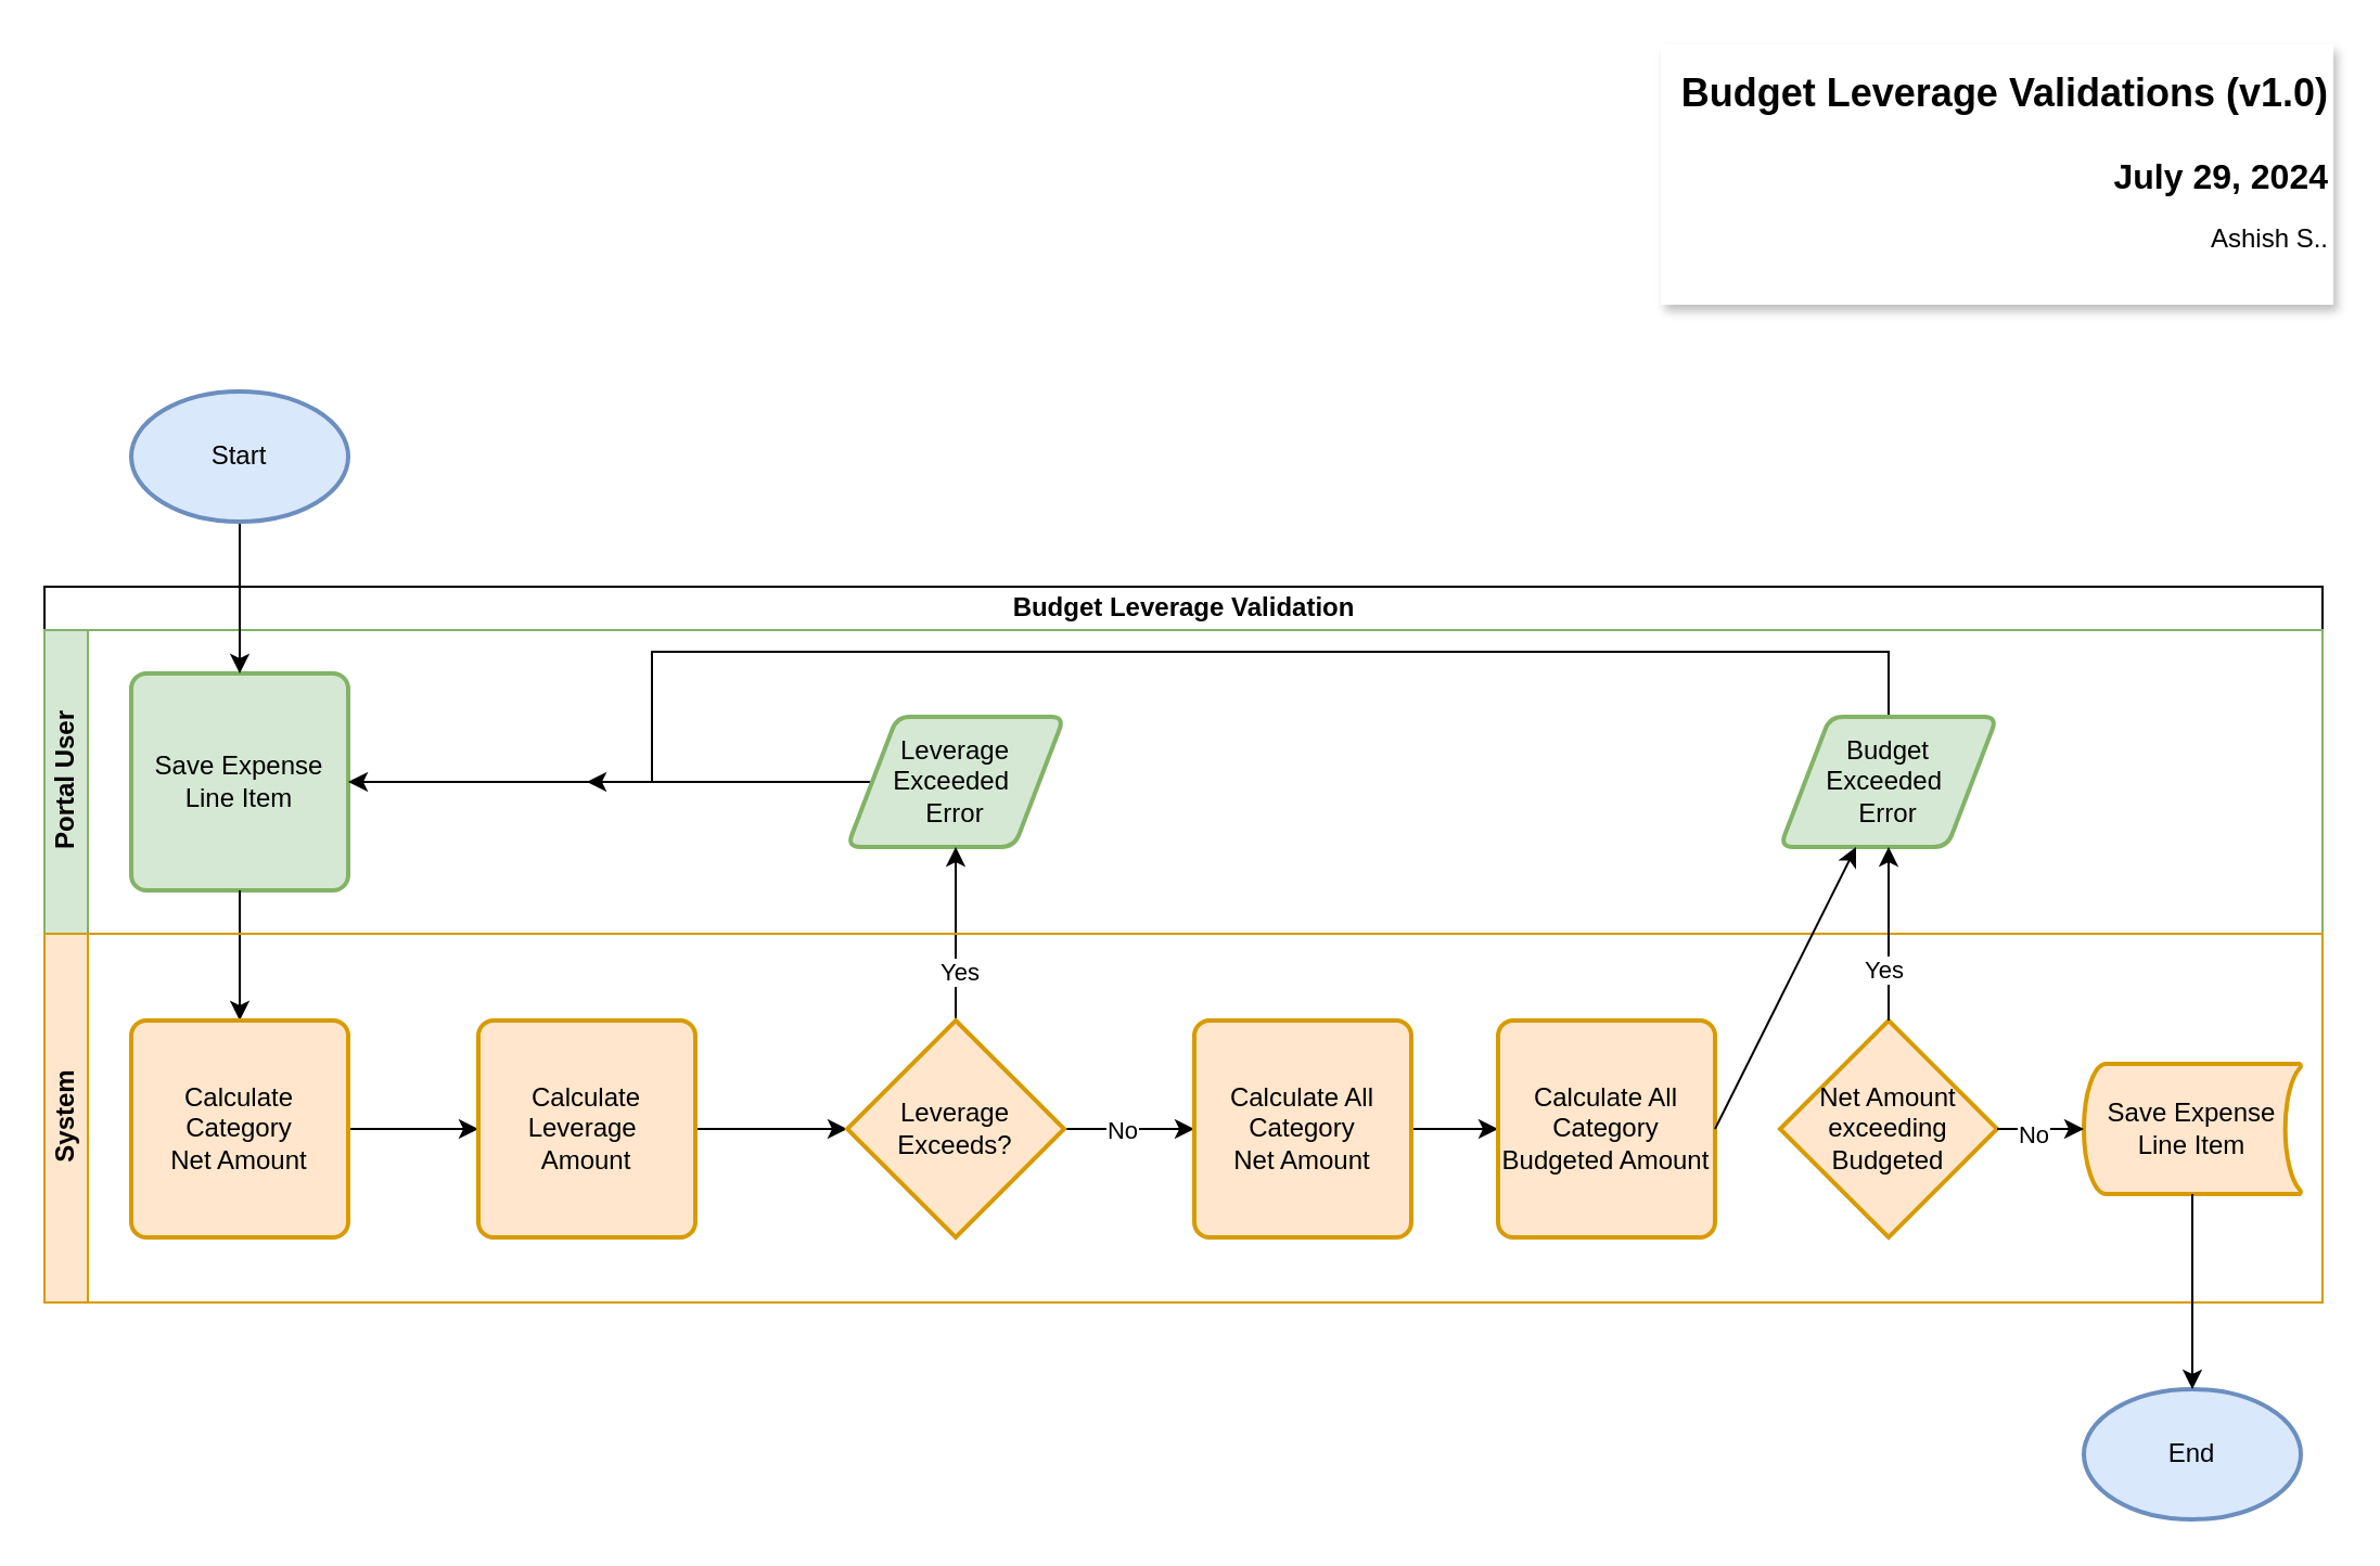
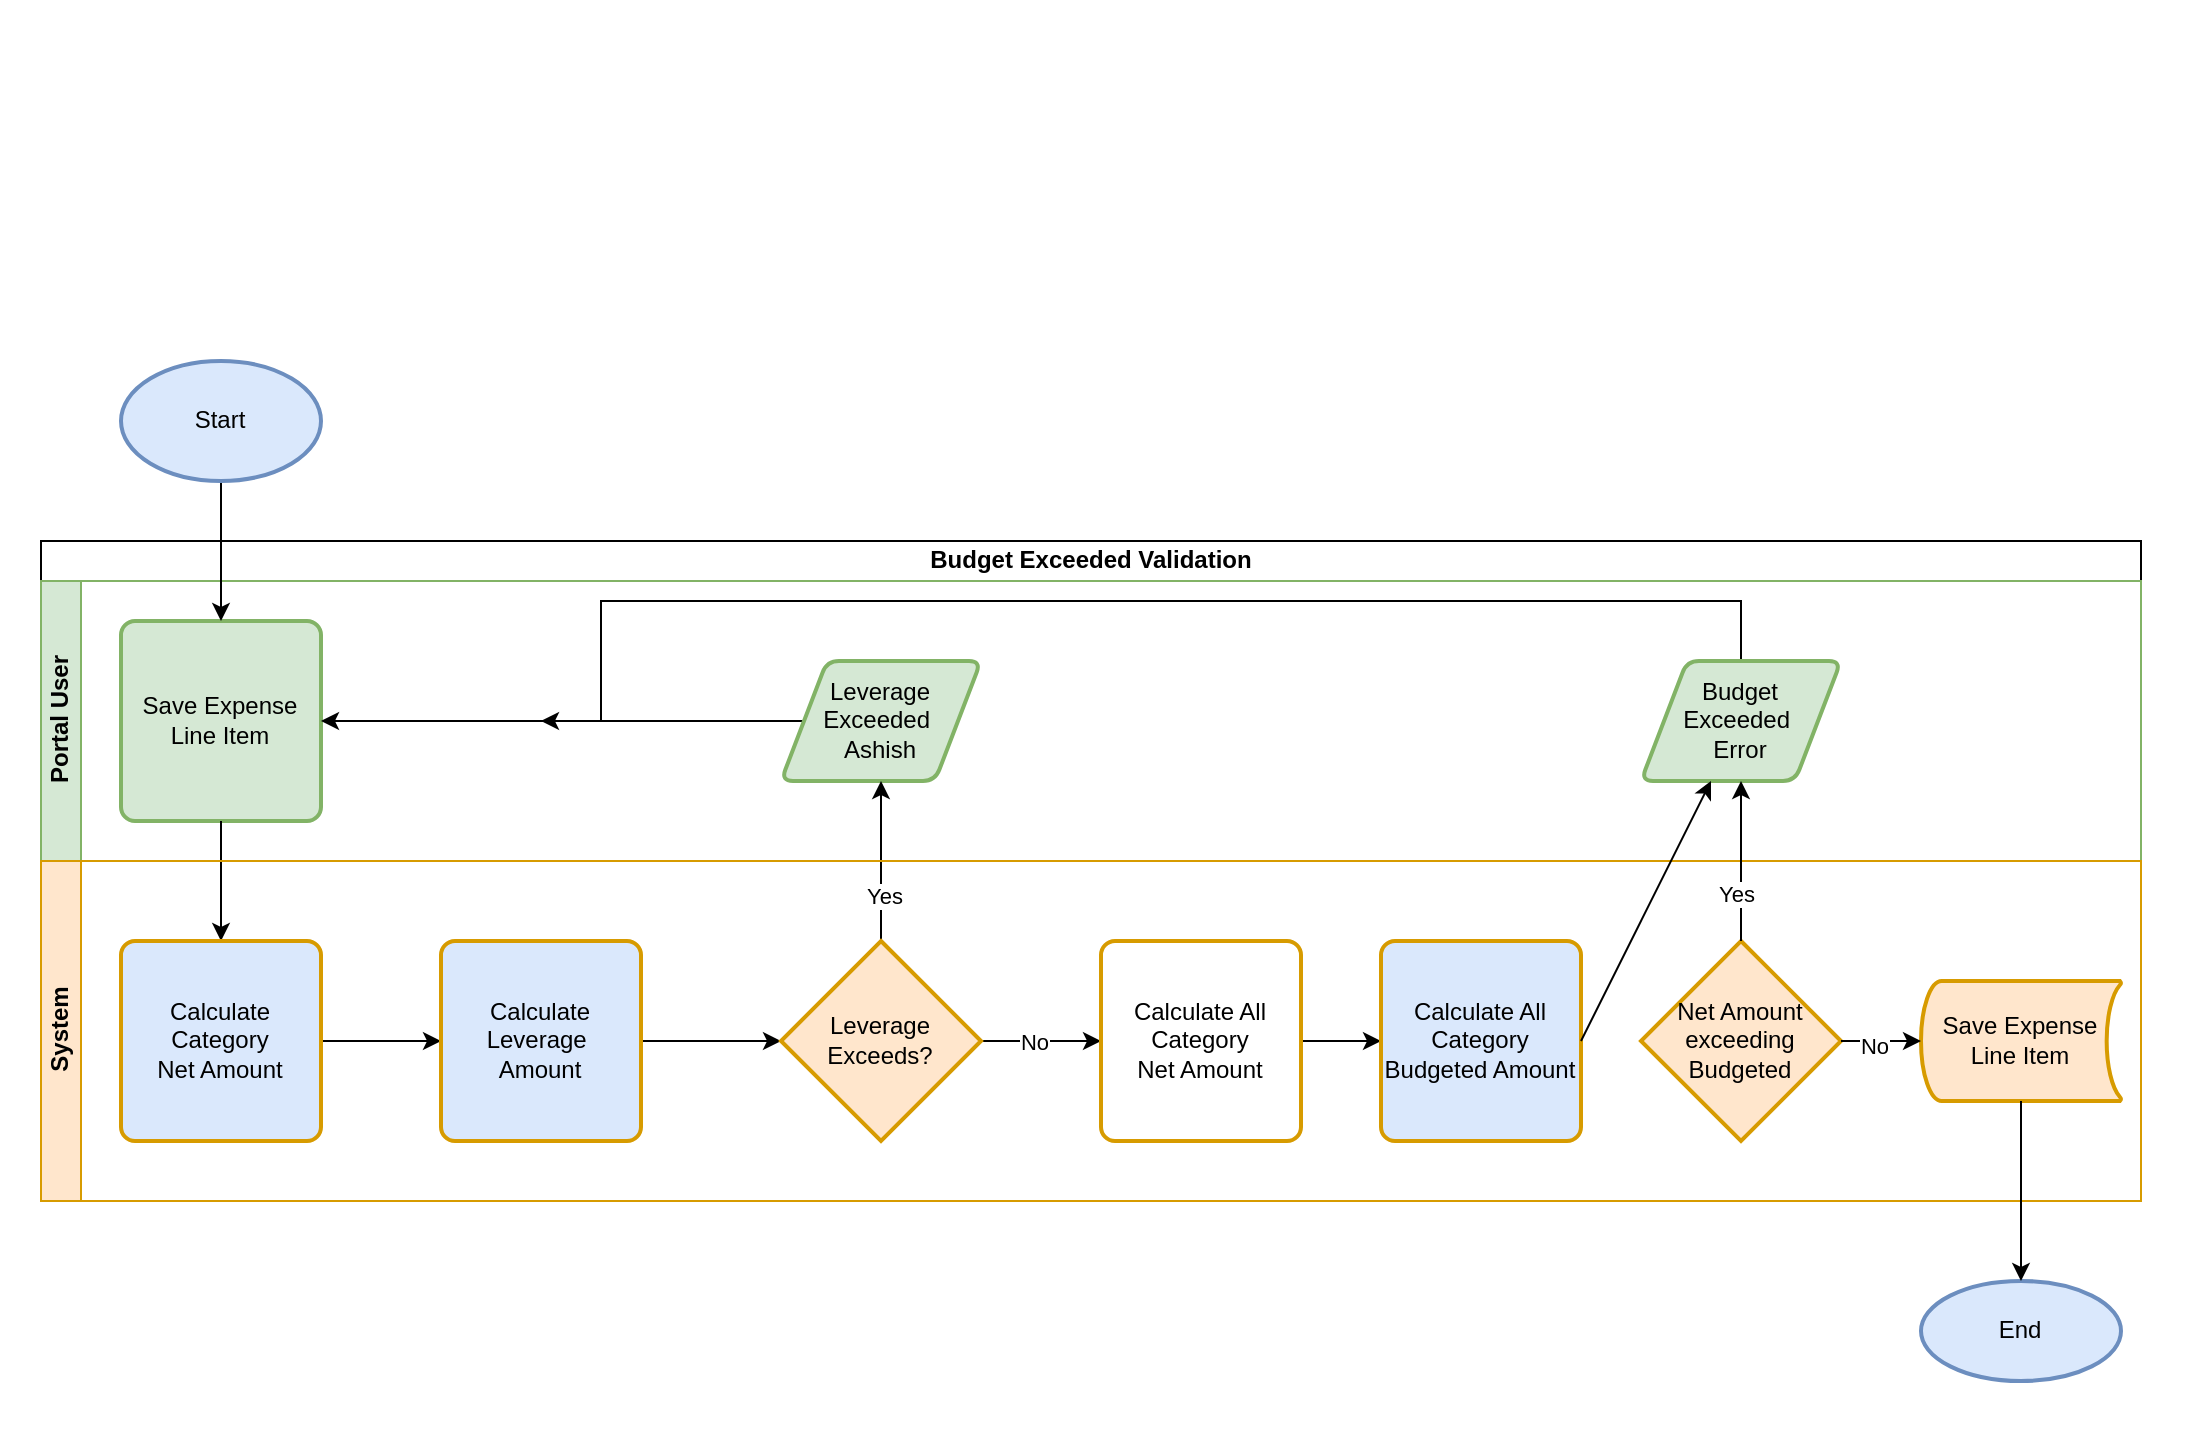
  <mxCell id="0" />
  <mxCell id="1" parent="0" />
- <mxCell id="2" value="Budget Leverage Validation" style="swimlane;childLayout=stackLayout;resizeParent=1;resizeParentMax=0;horizontal=1;startSize=20;horizontalStack=0;html=1;" parent="1" vertex="1"><mxGeometry x="20" y="270" width="1050" height="330" as="geometry" /></mxCell>
+ <mxCell id="2" value="Budget Exceeded Validation" style="swimlane;childLayout=stackLayout;resizeParent=1;resizeParentMax=0;horizontal=1;startSize=20;horizontalStack=0;html=1;" parent="1" vertex="1"><mxGeometry x="20" y="270" width="1050" height="330" as="geometry" /></mxCell>
  <mxCell id="3" value="Portal User" style="swimlane;startSize=20;horizontal=0;html=1;fillColor=#d5e8d4;strokeColor=#82b366;" parent="2" vertex="1"><mxGeometry y="20" width="1050" height="140" as="geometry" /></mxCell>
  <mxCell id="4" value="Save Expense Line Item" style="rounded=1;whiteSpace=wrap;html=1;absoluteArcSize=1;arcSize=14;strokeWidth=2;fillColor=#d5e8d4;strokeColor=#82b366;" parent="3" vertex="1"><mxGeometry x="40" y="20" width="100" height="100" as="geometry" /></mxCell>
  <mxCell id="5" style="edgeStyle=orthogonalEdgeStyle;rounded=0;orthogonalLoop=1;jettySize=auto;html=1;exitX=0;exitY=0.5;exitDx=0;exitDy=0;entryX=1;entryY=0.5;entryDx=0;entryDy=0;" parent="3" source="6" target="4" edge="1"><mxGeometry relative="1" as="geometry"><mxPoint x="150" y="69.571" as="targetPoint" /></mxGeometry></mxCell>
- <mxCell id="6" value="Leverage Exceeded&amp;nbsp;&lt;div&gt;Error&lt;/div&gt;" style="shape=parallelogram;html=1;strokeWidth=2;perimeter=parallelogramPerimeter;whiteSpace=wrap;rounded=1;arcSize=12;size=0.23;fillColor=#d5e8d4;strokeColor=#82b366;" parent="3" vertex="1"><mxGeometry x="370" y="40" width="100" height="60" as="geometry" /></mxCell>
+ <mxCell id="6" value="Leverage Exceeded&amp;nbsp;&lt;div&gt;Ashish&lt;/div&gt;" style="shape=parallelogram;html=1;strokeWidth=2;perimeter=parallelogramPerimeter;whiteSpace=wrap;rounded=1;arcSize=12;size=0.23;fillColor=#d5e8d4;strokeColor=#82b366;" parent="3" vertex="1"><mxGeometry x="370" y="40" width="100" height="60" as="geometry" /></mxCell>
  <mxCell id="7" style="edgeStyle=none;rounded=0;orthogonalLoop=1;jettySize=auto;html=1;exitX=0.5;exitY=0;exitDx=0;exitDy=0;" parent="3" source="8" edge="1"><mxGeometry relative="1" as="geometry"><mxPoint x="250" y="70" as="targetPoint" /><Array as="points"><mxPoint x="850" y="10" /><mxPoint x="280" y="10" /><mxPoint x="280" y="70" /></Array></mxGeometry></mxCell>
  <mxCell id="8" value="Budget Exceeded&amp;nbsp;&lt;div&gt;Error&lt;/div&gt;" style="shape=parallelogram;html=1;strokeWidth=2;perimeter=parallelogramPerimeter;whiteSpace=wrap;rounded=1;arcSize=12;size=0.23;fillColor=#d5e8d4;strokeColor=#82b366;" parent="3" vertex="1"><mxGeometry x="800" y="40" width="100" height="60" as="geometry" /></mxCell>
  <mxCell id="9" value="" style="edgeStyle=orthogonalEdgeStyle;rounded=0;orthogonalLoop=1;jettySize=auto;html=1;" parent="2" source="4" target="14" edge="1"><mxGeometry relative="1" as="geometry" /></mxCell>
  <mxCell id="10" style="edgeStyle=orthogonalEdgeStyle;rounded=0;orthogonalLoop=1;jettySize=auto;html=1;exitX=0.5;exitY=0;exitDx=0;exitDy=0;exitPerimeter=0;entryX=0.5;entryY=1;entryDx=0;entryDy=0;" parent="2" source="19" target="6" edge="1"><mxGeometry relative="1" as="geometry" /></mxCell>
  <mxCell id="11" value="Yes" style="edgeLabel;html=1;align=center;verticalAlign=middle;resizable=0;points=[];" parent="10" vertex="1" connectable="0"><mxGeometry x="-0.43" y="-1" relative="1" as="geometry"><mxPoint as="offset" /></mxGeometry></mxCell>
  <mxCell id="12" value="System" style="swimlane;startSize=20;horizontal=0;html=1;fillColor=#ffe6cc;strokeColor=#d79b00;" parent="2" vertex="1"><mxGeometry y="160" width="1050" height="170" as="geometry" /></mxCell>
  <mxCell id="13" value="" style="edgeStyle=orthogonalEdgeStyle;rounded=0;orthogonalLoop=1;jettySize=auto;html=1;" parent="12" source="14" target="16" edge="1"><mxGeometry relative="1" as="geometry" /></mxCell>
- <mxCell id="14" value="Calculate Category&lt;div&gt;Net Amount&lt;/div&gt;" style="rounded=1;whiteSpace=wrap;html=1;absoluteArcSize=1;arcSize=14;strokeWidth=2;fillColor=#ffe6cc;strokeColor=#d79b00;" parent="12" vertex="1"><mxGeometry x="40" y="40" width="100" height="100" as="geometry" /></mxCell>
+ <mxCell id="14" value="Calculate Category&lt;div&gt;Net Amount&lt;/div&gt;" style="rounded=1;whiteSpace=wrap;html=1;absoluteArcSize=1;arcSize=14;strokeWidth=2;fillColor=#dae8fc;strokeColor=#d79b00;" parent="12" vertex="1"><mxGeometry x="40" y="40" width="100" height="100" as="geometry" /></mxCell>
  <mxCell id="15" value="" style="edgeStyle=orthogonalEdgeStyle;rounded=0;orthogonalLoop=1;jettySize=auto;html=1;" parent="12" source="16" target="19" edge="1"><mxGeometry relative="1" as="geometry" /></mxCell>
- <mxCell id="16" value="Calculate Leverage&amp;nbsp;&lt;div&gt;Amount&lt;/div&gt;" style="rounded=1;whiteSpace=wrap;html=1;absoluteArcSize=1;arcSize=14;strokeWidth=2;fillColor=#ffe6cc;strokeColor=#d79b00;" parent="12" vertex="1"><mxGeometry x="200" y="40" width="100" height="100" as="geometry" /></mxCell>
+ <mxCell id="16" value="Calculate Leverage&amp;nbsp;&lt;div&gt;Amount&lt;/div&gt;" style="rounded=1;whiteSpace=wrap;html=1;absoluteArcSize=1;arcSize=14;strokeWidth=2;fillColor=#dae8fc;strokeColor=#d79b00;" parent="12" vertex="1"><mxGeometry x="200" y="40" width="100" height="100" as="geometry" /></mxCell>
  <mxCell id="17" value="" style="edgeStyle=orthogonalEdgeStyle;rounded=0;orthogonalLoop=1;jettySize=auto;html=1;" parent="12" source="19" target="21" edge="1"><mxGeometry relative="1" as="geometry" /></mxCell>
  <mxCell id="18" value="No" style="edgeLabel;html=1;align=center;verticalAlign=middle;resizable=0;points=[];" parent="17" vertex="1" connectable="0"><mxGeometry x="-0.149" relative="1" as="geometry"><mxPoint as="offset" /></mxGeometry></mxCell>
  <mxCell id="19" value="Leverage Exceeds?" style="strokeWidth=2;html=1;shape=mxgraph.flowchart.decision;whiteSpace=wrap;fillColor=#ffe6cc;strokeColor=#d79b00;" parent="12" vertex="1"><mxGeometry x="370" y="40" width="100" height="100" as="geometry" /></mxCell>
  <mxCell id="20" style="edgeStyle=orthogonalEdgeStyle;rounded=0;orthogonalLoop=1;jettySize=auto;html=1;exitX=1;exitY=0.5;exitDx=0;exitDy=0;entryX=0;entryY=0.5;entryDx=0;entryDy=0;" parent="12" source="21" target="22" edge="1"><mxGeometry relative="1" as="geometry" /></mxCell>
- <mxCell id="21" value="Calculate All Category&lt;div&gt;Net Amount&lt;/div&gt;" style="rounded=1;whiteSpace=wrap;html=1;absoluteArcSize=1;arcSize=14;strokeWidth=2;fillColor=#ffe6cc;strokeColor=#d79b00;" parent="12" vertex="1"><mxGeometry x="530" y="40" width="100" height="100" as="geometry" /></mxCell>
- <mxCell id="22" value="Calculate All Category&lt;div&gt;Budgeted Amount&lt;/div&gt;" style="rounded=1;whiteSpace=wrap;html=1;absoluteArcSize=1;arcSize=14;strokeWidth=2;fillColor=#ffe6cc;strokeColor=#d79b00;" parent="12" vertex="1"><mxGeometry x="670" y="40" width="100" height="100" as="geometry" /></mxCell>
+ <mxCell id="21" value="Calculate All Category&lt;div&gt;Net Amount&lt;/div&gt;" style="rounded=1;whiteSpace=wrap;html=1;absoluteArcSize=1;arcSize=14;strokeWidth=2;fillColor=#ffffff;strokeColor=#d79b00;" parent="12" vertex="1"><mxGeometry x="530" y="40" width="100" height="100" as="geometry" /></mxCell>
+ <mxCell id="22" value="Calculate All Category&lt;div&gt;Budgeted Amount&lt;/div&gt;" style="rounded=1;whiteSpace=wrap;html=1;absoluteArcSize=1;arcSize=14;strokeWidth=2;fillColor=#dae8fc;strokeColor=#d79b00;" parent="12" vertex="1"><mxGeometry x="670" y="40" width="100" height="100" as="geometry" /></mxCell>
  <mxCell id="23" value="Save Expense&lt;div&gt;Line Item&lt;/div&gt;" style="strokeWidth=2;html=1;shape=mxgraph.flowchart.stored_data;whiteSpace=wrap;fillColor=#ffe6cc;strokeColor=#d79b00;" parent="12" vertex="1"><mxGeometry x="940" y="60" width="100" height="60" as="geometry" /></mxCell>
  <mxCell id="24" value="Net Amount&lt;div&gt;exceeding&lt;/div&gt;&lt;div&gt;Budgeted&lt;/div&gt;" style="strokeWidth=2;html=1;shape=mxgraph.flowchart.decision;whiteSpace=wrap;fillColor=#ffe6cc;strokeColor=#d79b00;" parent="12" vertex="1"><mxGeometry x="800" y="40" width="100" height="100" as="geometry" /></mxCell>
  <mxCell id="25" style="edgeStyle=none;rounded=0;orthogonalLoop=1;jettySize=auto;html=1;exitX=1;exitY=0.5;exitDx=0;exitDy=0;exitPerimeter=0;entryX=0;entryY=0.5;entryDx=0;entryDy=0;entryPerimeter=0;" parent="12" source="24" target="23" edge="1"><mxGeometry relative="1" as="geometry" /></mxCell>
  <mxCell id="26" value="No" style="edgeLabel;html=1;align=center;verticalAlign=middle;resizable=0;points=[];" parent="25" vertex="1" connectable="0"><mxGeometry x="-0.2" y="-2" relative="1" as="geometry"><mxPoint as="offset" /></mxGeometry></mxCell>
  <mxCell id="27" style="edgeStyle=none;rounded=0;orthogonalLoop=1;jettySize=auto;html=1;exitX=1;exitY=0.5;exitDx=0;exitDy=0;" parent="12" source="22" target="8" edge="1"><mxGeometry relative="1" as="geometry" /></mxCell>
  <mxCell id="28" value="" style="edgeStyle=none;rounded=0;orthogonalLoop=1;jettySize=auto;html=1;" parent="2" source="24" target="8" edge="1"><mxGeometry relative="1" as="geometry" /></mxCell>
  <mxCell id="29" value="Yes" style="edgeLabel;html=1;align=center;verticalAlign=middle;resizable=0;points=[];" parent="28" vertex="1" connectable="0"><mxGeometry x="-0.37" y="3" relative="1" as="geometry"><mxPoint y="1" as="offset" /></mxGeometry></mxCell>
  <mxCell id="30" style="edgeStyle=orthogonalEdgeStyle;rounded=0;orthogonalLoop=1;jettySize=auto;html=1;exitX=0.5;exitY=1;exitDx=0;exitDy=0;exitPerimeter=0;entryX=0.5;entryY=0;entryDx=0;entryDy=0;" parent="1" source="31" target="4" edge="1"><mxGeometry relative="1" as="geometry" /></mxCell>
  <mxCell id="31" value="Start" style="strokeWidth=2;html=1;shape=mxgraph.flowchart.start_1;whiteSpace=wrap;fillColor=#dae8fc;strokeColor=#6c8ebf;" parent="1" vertex="1"><mxGeometry x="60" y="180" width="100" height="60" as="geometry" /></mxCell>
- <mxCell id="32" value="End" style="strokeWidth=2;html=1;shape=mxgraph.flowchart.start_1;whiteSpace=wrap;fillColor=#dae8fc;strokeColor=#6c8ebf;" parent="1" vertex="1"><mxGeometry x="960" y="640" width="100" height="60" as="geometry" /></mxCell>
+ <mxCell id="32" value="End" style="strokeWidth=2;html=1;shape=mxgraph.flowchart.start_1;whiteSpace=wrap;fillColor=#dae8fc;strokeColor=#6c8ebf;" parent="1" vertex="1"><mxGeometry x="960" y="640" width="100" height="50" as="geometry" /></mxCell>
  <mxCell id="33" value="" style="edgeStyle=orthogonalEdgeStyle;rounded=0;orthogonalLoop=1;jettySize=auto;html=1;" parent="1" source="23" target="32" edge="1"><mxGeometry relative="1" as="geometry" /></mxCell>
- <mxCell id="34" value="&lt;h1 style=&quot;margin-top: 0px;&quot;&gt;&lt;span style=&quot;&quot;&gt;&lt;b style=&quot;font-size: 18px; text-wrap: nowrap;&quot;&gt;Budget Leverage Validations (v1.0)&lt;/b&gt;&lt;br&gt;&lt;/span&gt;&lt;/h1&gt;&lt;p style=&quot;&quot;&gt;&lt;b style=&quot;text-wrap: nowrap; font-size: medium;&quot;&gt;July 29, 2024&lt;/b&gt;&lt;/p&gt;&lt;p style=&quot;&quot;&gt;&lt;span style=&quot;&quot;&gt;Ashish S..&lt;/span&gt;&lt;/p&gt;" style="text;html=1;whiteSpace=wrap;overflow=hidden;rounded=0;align=right;labelBackgroundColor=none;textShadow=0;labelBorderColor=none;fillColor=default;gradientColor=none;strokeColor=none;glass=0;shadow=1;" vertex="1" parent="1"><mxGeometry x="765" y="20" width="310" height="120" as="geometry" /></mxCell>
